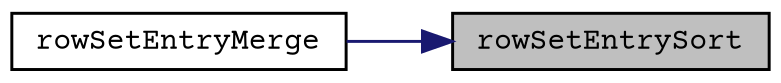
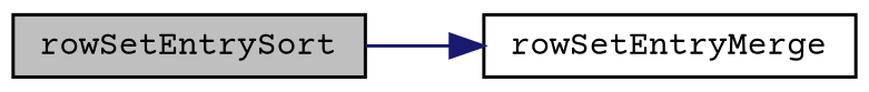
  digraph {
    rankdir=LR
    fontname="Courier Prime"
    node [color=black fontname="Courier Prime" fontsize=10 shape=record style=filled]
    n1 [fillcolor=grey75 fontcolor=black height=0.2 label=rowSetEntrySort width=0.4]
    n2 [fillcolor=white height=0.2 label=rowSetEntryMerge width=0.4]
-   n2 -> n1 [color=midnightblue fontname="Courier Prime" fontsize=10 labelfontname=FreeSans labelfontsize=10 style=solid]
+   n1 -> n2 [color=midnightblue fontname="Courier Prime" fontsize=10 labelfontname=FreeSans labelfontsize=10 style=solid]
  }
